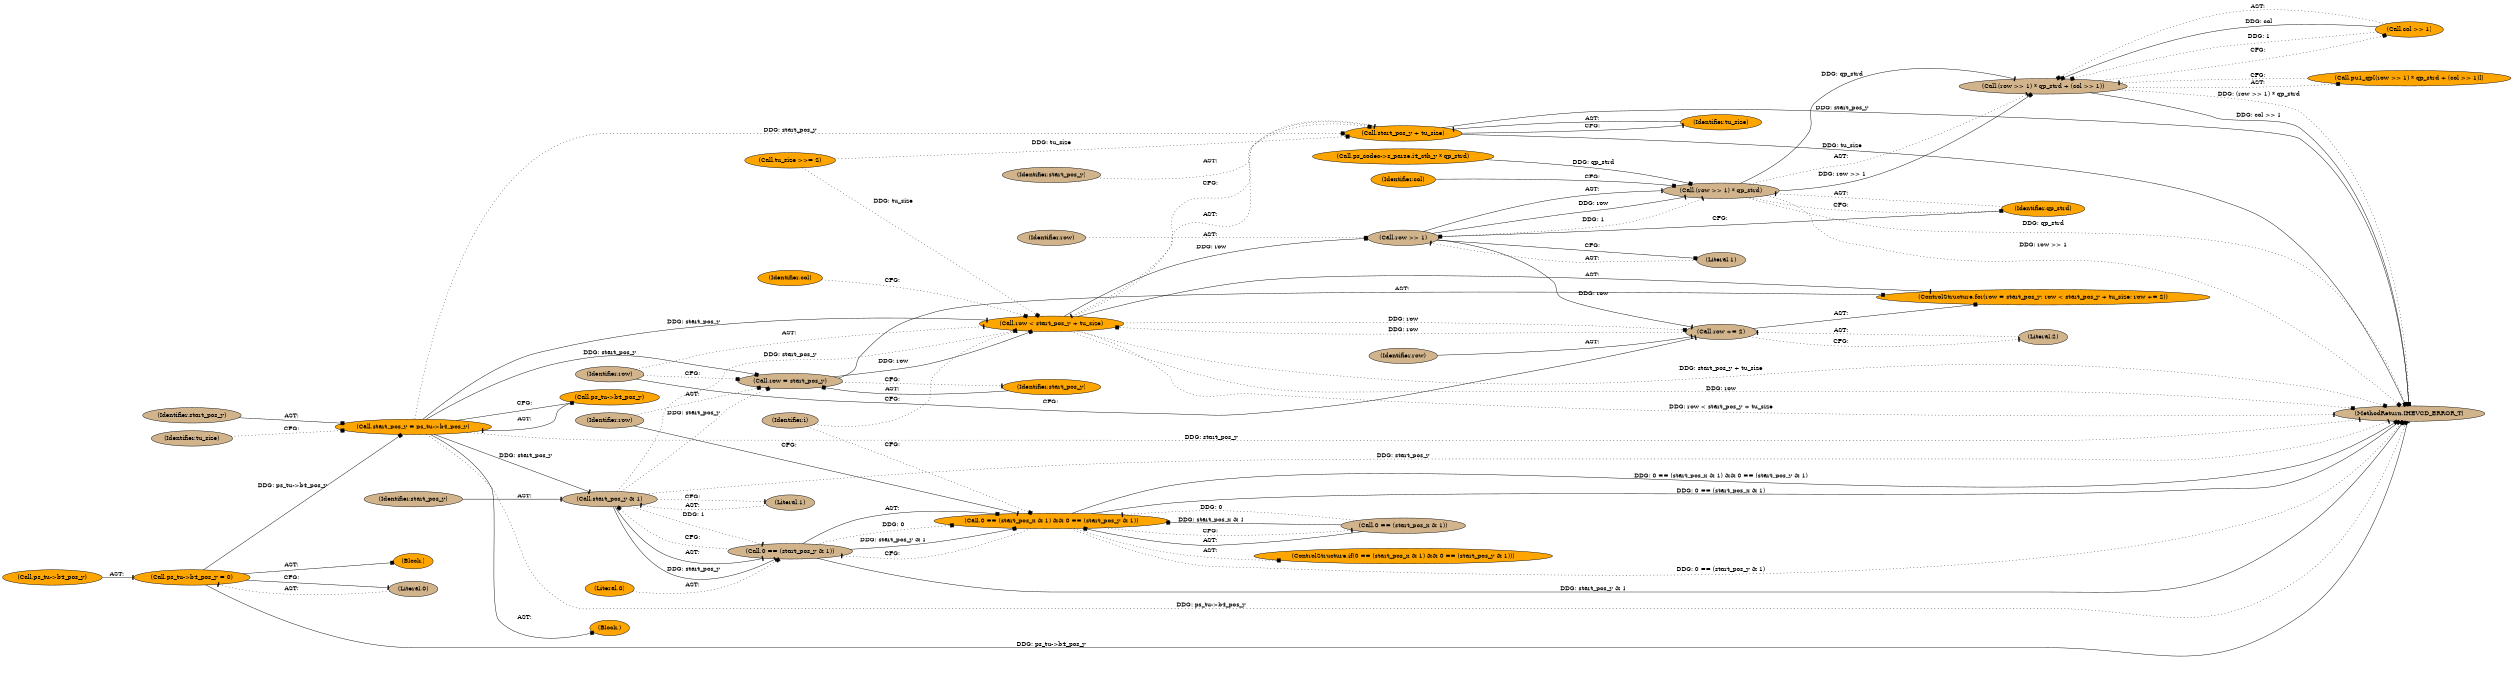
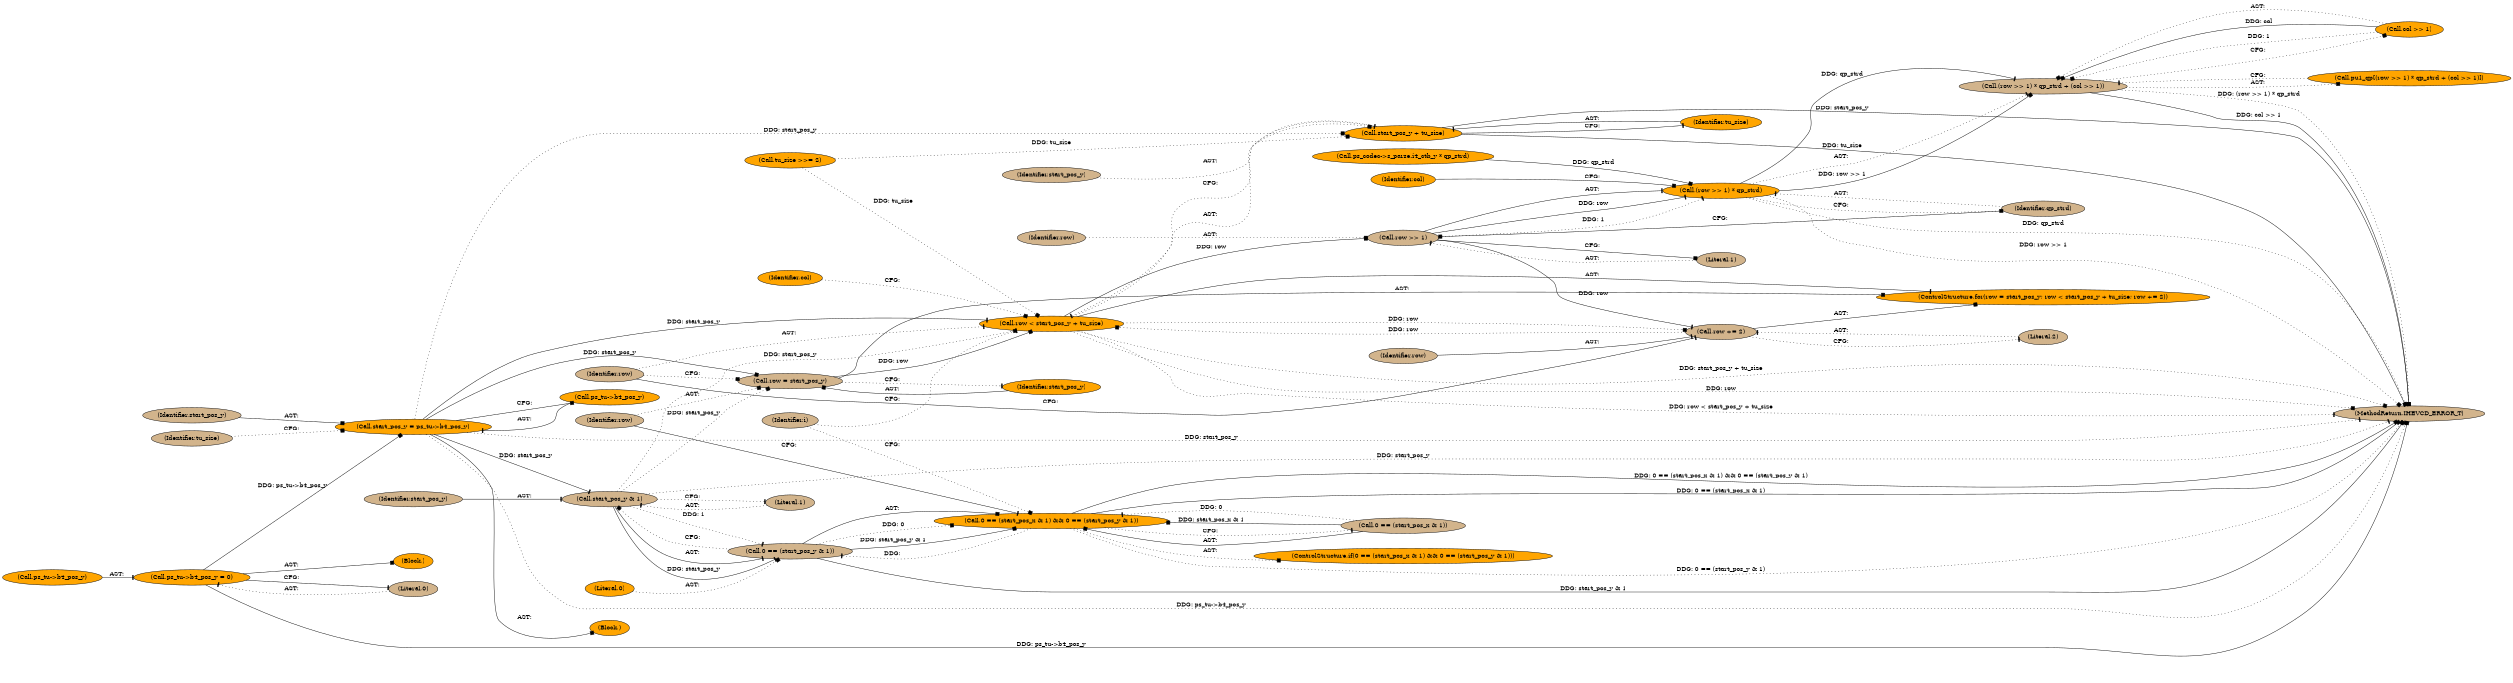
  digraph {
    rankdir=LR
    node [fillcolor=tan style=filled]
    edge [arrowhead=box style=dotted]
    n1 [fillcolor=orange label="(Call,ps_tu->b4_pos_y = 0)"]
    n2 [fillcolor=orange label="(Call,start_pos_y = ps_tu->b4_pos_y)"]
    n3 [label="(MethodReturn,IHEVCD_ERROR_T)"]
    n4 [label="(Literal,0)"]
    n5 [fillcolor=orange label="(Block,)"]
    n6 [label="(Call,start_pos_y & 1)"]
    n7 [label="(Call,row = start_pos_y)"]
    n8 [fillcolor=orange label="(Call,row < start_pos_y + tu_size)"]
    n9 [fillcolor=orange label="(Call,start_pos_y + tu_size)"]
    n10 [fillcolor=orange label="(Block,)"]
    n11 [fillcolor=orange label="(Call,ps_tu->b4_pos_y)"]
    n12 [label="(Call,0 == (start_pos_y & 1))"]
    n13 [label="(Literal,1)"]
    n14 [fillcolor=orange label="(Identifier,start_pos_y)"]
    n15 [fillcolor=orange label="(ControlStructure,for(row = start_pos_y; row < start_pos_y + tu_size; row += 2))"]
    n16 [label="(Call,row += 2)"]
    n17 [label="(Call,row >> 1)"]
    n18 [fillcolor=orange label="(Identifier,tu_size)"]
    n19 [fillcolor=orange label="(Call,0 == (start_pos_x & 1) && 0 == (start_pos_y & 1))"]
    n20 [fillcolor=orange label="(ControlStructure,if(0 == (start_pos_x & 1) && 0 == (start_pos_y & 1)))"]
    n21 [label="(Call,0 == (start_pos_x & 1))"]
    n22 [label="(Literal,2)"]
-   n23 [label="(Call,(row >> 1) * qp_strd)"]
+   n23 [fillcolor=orange label="(Call,(row >> 1) * qp_strd)"]
    n24 [label="(Literal,1)"]
    n25 [label="(Call,(row >> 1) * qp_strd + (col >> 1))"]
-   n26 [fillcolor=orange label="(Identifier,qp_strd)"]
+   n26 [label="(Identifier,qp_strd)"]
    n27 [fillcolor=orange label="(Call,col >> 1)"]
    n28 [fillcolor=orange label="(Call,pu1_qp[(row >> 1) * qp_strd + (col >> 1)])"]
    n29 [label="(Identifier,start_pos_y)"]
    n30 [label="(Identifier,i)"]
    n31 [fillcolor=orange label="(Call,tu_size >>= 2)"]
    n32 [label="(Identifier,row)"]
    n33 [label="(Identifier,row)"]
    n34 [label="(Identifier,start_pos_y)"]
    n35 [fillcolor=orange label="(Identifier,col)"]
    n36 [label="(Identifier,row)"]
    n37 [fillcolor=orange label="(Literal,0)"]
    n38 [label="(Identifier,row)"]
    n39 [fillcolor=orange label="(Call,ps_codec->s_parse.i4_ctb_y * qp_strd)"]
    n40 [label="(Identifier,start_pos_y)"]
    n41 [fillcolor=orange label="(Call,ps_tu->b4_pos_y)"]
    n42 [label="(Identifier,tu_size)"]
    n43 [fillcolor=orange label="(Identifier,col)"]
    n1 -> n2 [label="DDG: ps_tu->b4_pos_y" style=solid]
-   n1 -> n3 [arrowhead=tee label="DDG: ps_tu->b4_pos_y" style=solid]
+   n1 -> n3 [label="DDG: ps_tu->b4_pos_y" style=solid]
    n1 -> n4 [arrowhead=tee label="CFG: " style=solid]
    n1 -> n5 [label="AST: " style=solid]
    n2 -> n3 [arrowhead=tee label="DDG: start_pos_y"]
    n2 -> n3 [label="DDG: ps_tu->b4_pos_y"]
    n2 -> n6 [arrowhead=tee label="DDG: start_pos_y" style=solid]
    n2 -> n7 [label="DDG: start_pos_y" style=solid]
    n2 -> n8 [arrowhead=tee label="DDG: start_pos_y" style=solid]
    n2 -> n9 [label="DDG: start_pos_y"]
    n2 -> n10 [label="AST: " style=solid]
    n2 -> n11 [label="CFG: " style=solid]
    n4 -> n1 [arrowhead=tee label="AST: "]
    n6 -> n3 [arrowhead=tee label="DDG: start_pos_y"]
    n6 -> n7 [label="DDG: start_pos_y"]
    n6 -> n8 [label="DDG: start_pos_y"]
    n6 -> n12 [arrowhead=tee label="AST: " style=solid]
    n6 -> n12 [arrowhead=tee label="DDG: start_pos_y" style=solid]
    n6 -> n12 [arrowhead=tee label="DDG: 1"]
    n6 -> n13 [arrowhead=tee label="CFG: "]
    n7 -> n8 [label="DDG: row" style=solid]
    n7 -> n14 [arrowhead=tee label="CFG: "]
    n7 -> n15 [label="AST: " style=solid]
    n8 -> n3 [label="DDG: start_pos_y + tu_size"]
    n8 -> n3 [label="DDG: row"]
    n8 -> n3 [arrowhead=tee label="DDG: row < start_pos_y + tu_size"]
    n8 -> n9 [arrowhead=tee label="CFG: "]
    n8 -> n15 [arrowhead=tee label="AST: " style=solid]
    n8 -> n16 [label="DDG: row"]
    n8 -> n17 [label="DDG: row" style=solid]
    n9 -> n3 [label="DDG: start_pos_y" style=solid]
    n9 -> n3 [label="DDG: tu_size" style=solid]
    n9 -> n8 [arrowhead=tee label="AST: "]
    n9 -> n18 [arrowhead=tee label="CFG: " style=solid]
    n11 -> n2 [arrowhead=tee label="AST: " style=solid]
    n12 -> n3 [label="DDG: start_pos_y & 1" style=solid]
    n12 -> n6 [label="CFG: "]
    n12 -> n19 [label="AST: " style=solid]
    n12 -> n19 [label="DDG: 0"]
    n12 -> n19 [label="DDG: start_pos_y & 1" style=solid]
    n13 -> n6 [arrowhead=tee label="AST: "]
    n14 -> n7 [label="AST: " style=solid]
    n16 -> n8 [label="DDG: row"]
    n16 -> n15 [label="AST: " style=solid]
    n16 -> n22 [arrowhead=tee label="CFG: "]
    n17 -> n16 [arrowhead=tee label="DDG: row" style=solid]
    n17 -> n23 [arrowhead=tee label="AST: " style=solid]
    n17 -> n23 [arrowhead=tee label="DDG: row" style=solid]
    n17 -> n23 [arrowhead=tee label="DDG: 1"]
    n17 -> n24 [label="CFG: " style=solid]
    n18 -> n9 [arrowhead=tee label="AST: " style=solid]
    n19 -> n3 [label="DDG: 0 == (start_pos_y & 1)"]
    n19 -> n3 [label="DDG: 0 == (start_pos_x & 1) && 0 == (start_pos_y & 1)" style=solid]
    n19 -> n3 [label="DDG: 0 == (start_pos_x & 1)" style=solid]
-   n19 -> n12 [arrowhead=tee label="CFG: "]
+   n19 -> n12 [arrowhead=tee label="DDG: "]
    n19 -> n20 [label="AST: "]
    n19 -> n21 [arrowhead=tee label="CFG: "]
    n21 -> n19 [label="AST: " style=solid]
    n21 -> n19 [arrowhead=tee label="DDG: 0"]
    n21 -> n19 [label="DDG: start_pos_x & 1" style=solid]
    n22 -> n16 [arrowhead=tee label="AST: "]
    n23 -> n3 [label="DDG: qp_strd"]
    n23 -> n3 [label="DDG: row >> 1"]
    n23 -> n25 [arrowhead=tee label="AST: "]
    n23 -> n25 [label="DDG: row >> 1" style=solid]
    n23 -> n25 [arrowhead=tee label="DDG: qp_strd" style=solid]
    n23 -> n26 [label="CFG: "]
    n24 -> n17 [arrowhead=tee label="AST: "]
    n25 -> n3 [label="DDG: col >> 1" style=solid]
    n25 -> n3 [label="DDG: (row >> 1) * qp_strd"]
    n25 -> n27 [label="CFG: "]
    n25 -> n28 [label="AST: "]
    n26 -> n17 [label="CFG: " style=solid]
    n26 -> n23 [arrowhead=tee label="AST: "]
    n27 -> n25 [label="AST: "]
    n27 -> n25 [label="DDG: col" style=solid]
    n27 -> n25 [label="DDG: 1"]
    n28 -> n25 [arrowhead=tee label="CFG: "]
    n29 -> n6 [arrowhead=tee label="AST: " style=solid]
    n30 -> n8 [arrowhead=tee label="CFG: "]
    n30 -> n19 [label="CFG: "]
    n31 -> n8 [label="DDG: tu_size"]
    n31 -> n9 [label="DDG: tu_size"]
    n32 -> n7 [label="CFG: "]
    n32 -> n8 [arrowhead=tee label="AST: "]
    n32 -> n16 [arrowhead=tee label="CFG: " style=solid]
    n33 -> n16 [arrowhead=tee label="AST: " style=solid]
    n34 -> n9 [label="AST: "]
    n35 -> n8 [label="CFG: "]
    n36 -> n17 [label="AST: "]
    n37 -> n12 [label="AST: "]
    n38 -> n7 [label="AST: "]
    n38 -> n19 [arrowhead=tee label="CFG: " style=solid]
    n39 -> n23 [label="DDG: qp_strd" style=solid]
    n40 -> n2 [label="AST: " style=solid]
    n41 -> n1 [arrowhead=tee label="AST: " style=solid]
    n42 -> n2 [label="CFG: "]
    n43 -> n23 [label="CFG: " style=solid]
  }
